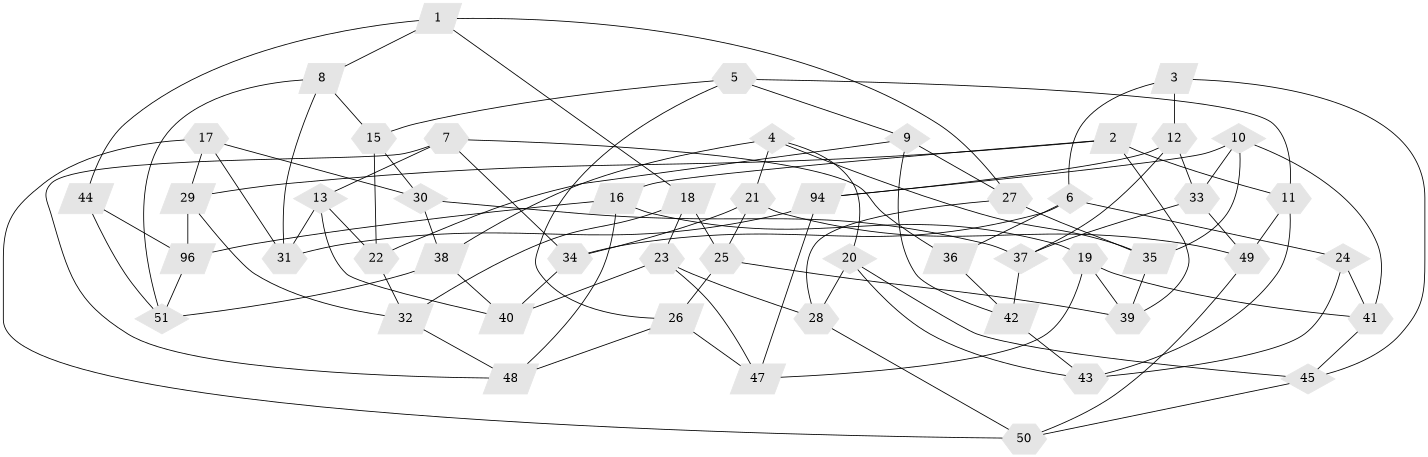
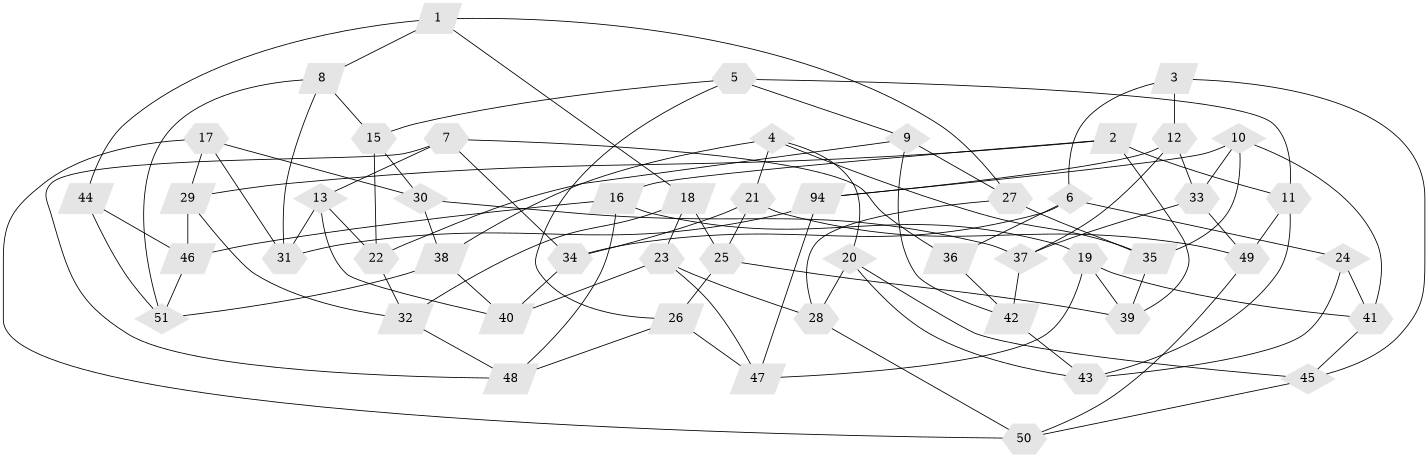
  graph {
    fontname="DejaVu Serif"
    node [color=gray90 fontname="DejaVu Serif" shape=hexagon style=filled]
    edge [fontname="DejaVu Serif"]
    1 [shape=parallelogram]
    8 [shape=parallelogram]
    18 [shape=parallelogram]
    27
    44 [shape=parallelogram]
    15
    31
    51 [shape=diamond]
    23
    25
    32 [shape=parallelogram]
    35 [shape=parallelogram]
    28
-   46 [shape=parallelogram label=96]
+   46 [shape=parallelogram]
    2 [shape=parallelogram]
    11
    16 [shape=parallelogram]
    29 [shape=parallelogram]
    39
    43
    49
    48 [shape=parallelogram]
    19
    3 [shape=parallelogram]
    6 [shape=diamond]
    12
    45 [shape=diamond]
    36 [shape=parallelogram]
    24 [shape=diamond]
    34
    n31 [label=94 shape=parallelogram]
    33
    37 [shape=diamond]
    42 [shape=parallelogram]
    50
    4 [shape=diamond]
    20 [shape=diamond]
    21
    38 [shape=parallelogram]
    40 [shape=parallelogram]
    5
    9 [shape=diamond]
    26 [shape=parallelogram]
    22
    30 [shape=diamond]
    47 [shape=parallelogram]
    41
    7
    13 [shape=diamond]
    10 [shape=diamond]
    17
    1 -- 8
    1 -- 18
    1 -- 27
    1 -- 44
    8 -- 15
    8 -- 31
    8 -- 51
    18 -- 23
    18 -- 25
    18 -- 32
    27 -- 35
    27 -- 28
    44 -- 51
    44 -- 46
    15 -- 22
    15 -- 30
    23 -- 28
    23 -- 40
    23 -- 47
    25 -- 39
    25 -- 26
    32 -- 48
    35 -- 39
    28 -- 50
    46 -- 51
    2 -- 11
    2 -- 16
    2 -- 29
    2 -- 39
    11 -- 43
    11 -- 49
    16 -- 46
    16 -- 48
    16 -- 19
    29 -- 32
    29 -- 46
    49 -- 50
    19 -- 39
    19 -- 47
    19 -- 41
    3 -- 6
    3 -- 12
    3 -- 45
    6 -- 36
    6 -- 24
    6 -- 34
    12 -- n31
    12 -- 33
    12 -- 37
    45 -- 50
    36 -- 42
    24 -- 43
    24 -- 41
    34 -- 40
    n31 -- 31
    n31 -- 47
    33 -- 49
    33 -- 37
    37 -- 42
    42 -- 43
    4 -- 35
    4 -- 20
    4 -- 21
    4 -- 38
    20 -- 28
    20 -- 43
    20 -- 45
    21 -- 25
    21 -- 49
    21 -- 34
    38 -- 51
    38 -- 40
    5 -- 15
    5 -- 11
    5 -- 9
    5 -- 26
    9 -- 27
    9 -- 42
    9 -- 22
    26 -- 48
    26 -- 47
    22 -- 32
    30 -- 37
    30 -- 38
    41 -- 45
    7 -- 48
    7 -- 36
    7 -- 34
    7 -- 13
    13 -- 31
    13 -- 40
    13 -- 22
    10 -- 35
    10 -- n31
    10 -- 33
    10 -- 41
    17 -- 31
    17 -- 29
    17 -- 50
    17 -- 30
  }
